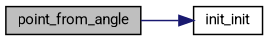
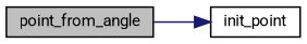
  digraph {
    rankdir=LR
    fontname=Roboto
    node [color=black fontname=Roboto fontsize=10 shape=record style=filled]
    n1 [fillcolor=grey75 fontcolor=black height=0.2 label=point_from_angle width=0.4]
-   n2 [fillcolor=white height=0.2 label=init_init width=0.4]
+   n2 [fillcolor=white height=0.2 label=init_point width=0.4]
    n1 -> n2 [color=midnightblue fontname=Roboto fontsize=10 labelfontname=Helvetica labelfontsize=10 style=solid]
  }
